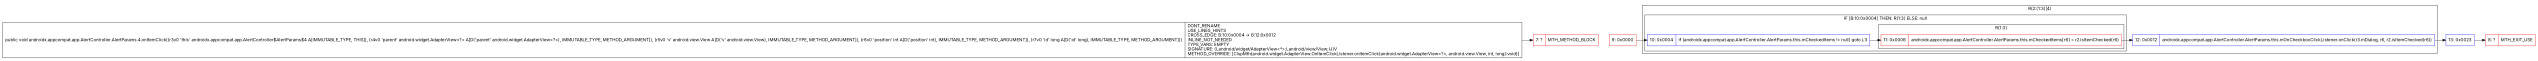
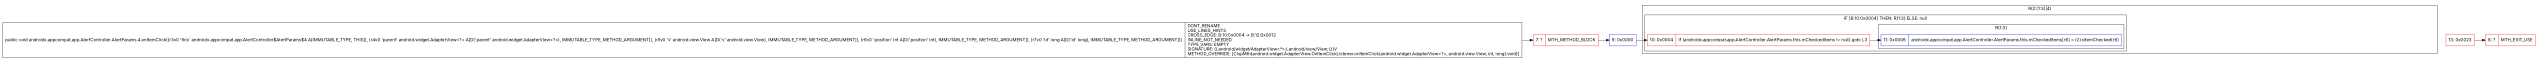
  digraph {
    fontname=Inter
    rankdir=LR
    node [color=red fontname=Inter shape=record]
    edge [fontname=Inter]
-   n1 [label="{11\:\ 0x0006|androidx.appcompat.app.AlertController.AlertParams.this.mCheckedItems[r6] = r2.isItemChecked(r6)\l}"]
-   n2 [color=blue label="{10\:\ 0x0004|if (androidx.appcompat.app.AlertController.AlertParams.this.mCheckedItems != null) goto L3\l}"]
-   n3 [color=blue label="{12\:\ 0x0012|androidx.appcompat.app.AlertController.AlertParams.this.mOnCheckboxClickListener.onClick(r3.mDialog, r6, r2.isItemChecked(r6))\l}"]
-   n4 [color=blue label="{13\:\ 0x0023}"]
+   n1 [color=blue label="{11\:\ 0x0006|androidx.appcompat.app.AlertController.AlertParams.this.mCheckedItems[r6] = r2.isItemChecked(r6)\l}"]
+   n2 [label="{10\:\ 0x0004|if (androidx.appcompat.app.AlertController.AlertParams.this.mCheckedItems != null) goto L3\l}"]
+   n4 [label="{13\:\ 0x0023}"]
    n5 [label="{8\:\ ?|MTH_EXIT_USE\l}"]
    n6 [label="{7\:\ ?|MTH_METHOD_BLOCK\l}"]
-   n7 [label="{9\:\ 0x0000}"]
+   n7 [color=blue label="{9\:\ 0x0000}"]
    n8 [label="{public void androidx.appcompat.app.AlertController.AlertParams.4.onItemClick((r3v0 'this' androidx.appcompat.app.AlertController$AlertParams$4 A[IMMUTABLE_TYPE, THIS]), (r4v0 'parent' android.widget.AdapterView\<?\> A[D('parent' android.widget.AdapterView\<?\>), IMMUTABLE_TYPE, METHOD_ARGUMENT]), (r5v0 'v' android.view.View A[D('v' android.view.View), IMMUTABLE_TYPE, METHOD_ARGUMENT]), (r6v0 'position' int A[D('position' int), IMMUTABLE_TYPE, METHOD_ARGUMENT]), (r7v0 'id' long A[D('id' long), IMMUTABLE_TYPE, METHOD_ARGUMENT]))  | DONT_RENAME\lUSE_LINES_HINTS\lCROSS_EDGE: B:10:0x0004 \-\> B:12:0x0012\lINLINE_NOT_NEEDED\lTYPE_VARS: EMPTY\lSIGNATURE: (Landroid\/widget\/AdapterView\<*\>;Landroid\/view\/View;IJ)V\lMETHOD_OVERRIDE: [ClspMth\{android.widget.AdapterView.OnItemClickListener.onItemClick(android.widget.AdapterView\<?\>, android.view.View, int, long):void\}]\l}" color=""]
    subgraph cluster_1 {
      label="R(2:(1:3)|4)"
-     n3
      subgraph cluster_2 {
        label="IF [B:10:0x0004] THEN: R(1:3) ELSE: null"
        n2
        subgraph cluster_3 {
          label="R(1:3)"
          n1
        }
      }
    }
-   n1 -> n3
    n2 -> n1
-   n3 -> n4
    n4 -> n5
+   n6 -> n7
    n7 -> n2
    n8 -> n6
  }
